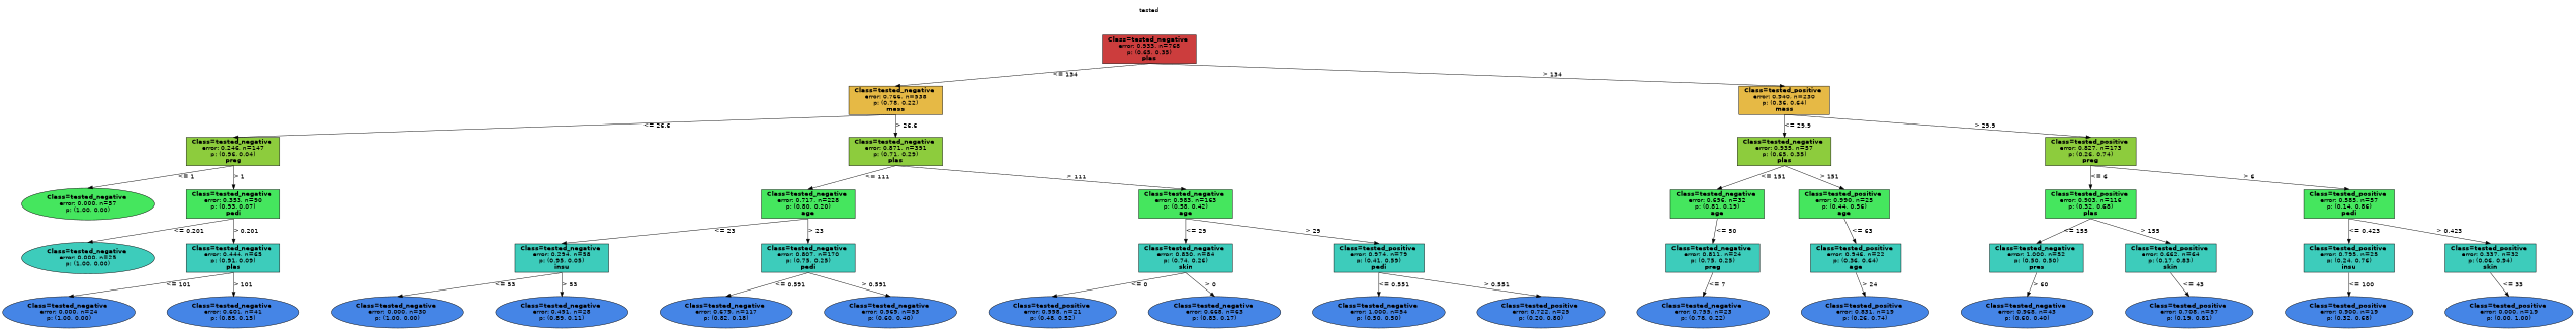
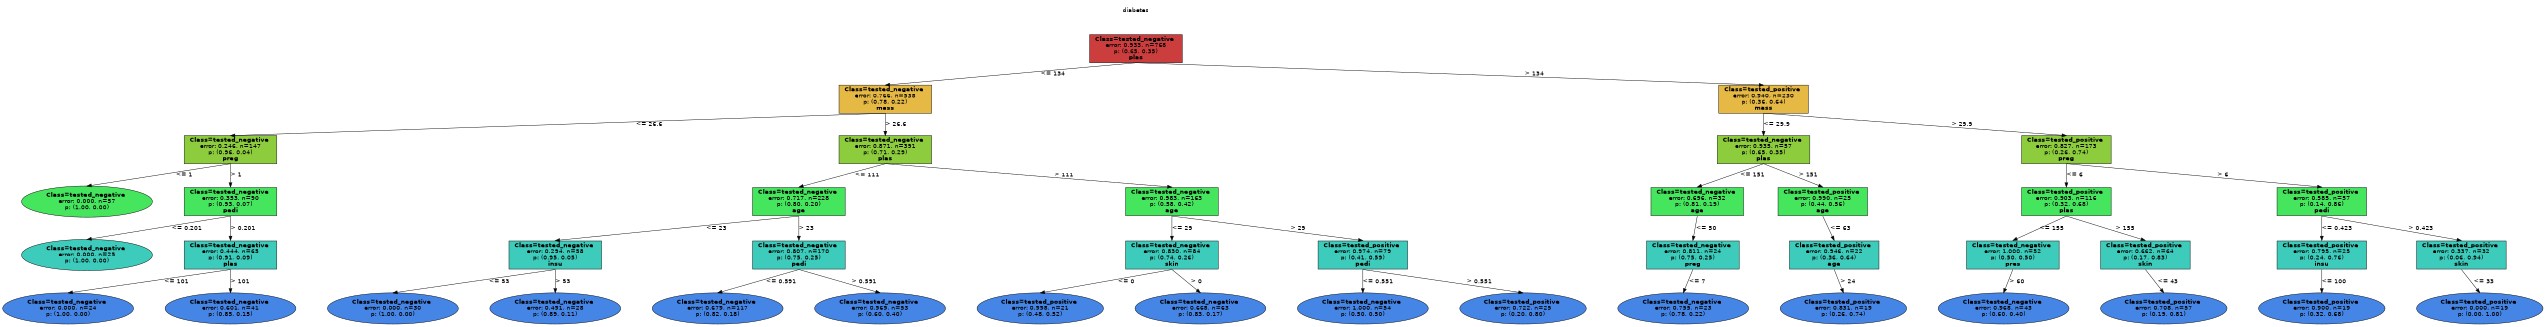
  digraph {
    nodesep=1
    ranksep=0.5
    splines=false
    node [color=black fillcolor="0.600 0.7 0.900" fontname=helvetica shape=rect style=filled]
    edge [fontname=helvetica headport=n tailport=s]
-   n1 [fillcolor=white label=tested shape=plaintext]
+   n1 [fillcolor=white label=diabetes shape=plaintext]
    n2 [fillcolor="0.000 0.7 0.800" label=<<b> Class=tested_negative </b> <br/> error: 0.933, n=768 <br/> p: (0.65, 0.35) <br/><b>plas</b>>]
    n3 [fillcolor="0.120 0.7 0.900" label=<<b> Class=tested_negative </b> <br/> error: 0.766, n=538 <br/> p: (0.78, 0.22) <br/><b>mass</b>>]
    n4 [fillcolor="0.120 0.7 0.900" label=<<b> Class=tested_positive </b> <br/> error: 0.940, n=230 <br/> p: (0.36, 0.64) <br/><b>mass</b>>]
    n5 [fillcolor="0.240 0.7 0.800" label=<<b> Class=tested_negative </b> <br/> error: 0.246, n=147 <br/> p: (0.96, 0.04) <br/><b>preg</b>>]
    n6 [fillcolor="0.240 0.7 0.800" label=<<b> Class=tested_negative </b> <br/> error: 0.871, n=391 <br/> p: (0.71, 0.29) <br/><b>plas</b>>]
    n7 [fillcolor="0.360 0.7 0.900" label=<<b> Class=tested_negative </b> <br/> error: 0.000, n=57 <br/> p: (1.00, 0.00) > shape=oval]
    n8 [fillcolor="0.360 0.7 0.900" label=<<b> Class=tested_negative </b> <br/> error: 0.353, n=90 <br/> p: (0.93, 0.07) <br/><b>pedi</b>>]
    n9 [fillcolor="0.480 0.7 0.800" label=<<b> Class=tested_negative </b> <br/> error: 0.000, n=25 <br/> p: (1.00, 0.00) > shape=oval]
    n10 [fillcolor="0.480 0.7 0.800" label=<<b> Class=tested_negative </b> <br/> error: 0.444, n=65 <br/> p: (0.91, 0.09) <br/><b>plas</b>>]
    n11 [label=<<b> Class=tested_negative </b> <br/> error: 0.000, n=24 <br/> p: (1.00, 0.00) > shape=oval]
    n12 [label=<<b> Class=tested_negative </b> <br/> error: 0.601, n=41 <br/> p: (0.85, 0.15) > shape=oval]
    n13 [fillcolor="0.360 0.7 0.900" label=<<b> Class=tested_negative </b> <br/> error: 0.717, n=228 <br/> p: (0.80, 0.20) <br/><b>age</b>>]
    n14 [fillcolor="0.360 0.7 0.900" label=<<b> Class=tested_negative </b> <br/> error: 0.983, n=163 <br/> p: (0.58, 0.42) <br/><b>age</b>>]
    n15 [fillcolor="0.480 0.7 0.800" label=<<b> Class=tested_negative </b> <br/> error: 0.294, n=58 <br/> p: (0.95, 0.05) <br/><b>insu</b>>]
    n16 [fillcolor="0.480 0.7 0.800" label=<<b> Class=tested_negative </b> <br/> error: 0.807, n=170 <br/> p: (0.75, 0.25) <br/><b>pedi</b>>]
    n17 [label=<<b> Class=tested_negative </b> <br/> error: 0.000, n=30 <br/> p: (1.00, 0.00) > shape=oval]
    n18 [label=<<b> Class=tested_negative </b> <br/> error: 0.491, n=28 <br/> p: (0.89, 0.11) > shape=oval]
    n19 [label=<<b> Class=tested_negative </b> <br/> error: 0.679, n=117 <br/> p: (0.82, 0.18) > shape=oval]
    n20 [label=<<b> Class=tested_negative </b> <br/> error: 0.969, n=53 <br/> p: (0.60, 0.40) > shape=oval]
    n21 [fillcolor="0.480 0.7 0.800" label=<<b> Class=tested_negative </b> <br/> error: 0.830, n=84 <br/> p: (0.74, 0.26) <br/><b>skin</b>>]
    n22 [fillcolor="0.480 0.7 0.800" label=<<b> Class=tested_positive </b> <br/> error: 0.974, n=79 <br/> p: (0.41, 0.59) <br/><b>pedi</b>>]
    n23 [label=<<b> Class=tested_positive </b> <br/> error: 0.998, n=21 <br/> p: (0.48, 0.52) > shape=oval]
    n24 [label=<<b> Class=tested_negative </b> <br/> error: 0.668, n=63 <br/> p: (0.83, 0.17) > shape=oval]
    n25 [label=<<b> Class=tested_negative </b> <br/> error: 1.000, n=54 <br/> p: (0.50, 0.50) > shape=oval]
    n26 [label=<<b> Class=tested_positive </b> <br/> error: 0.722, n=25 <br/> p: (0.20, 0.80) > shape=oval]
    n27 [fillcolor="0.240 0.7 0.800" label=<<b> Class=tested_negative </b> <br/> error: 0.935, n=57 <br/> p: (0.65, 0.35) <br/><b>plas</b>>]
    n28 [fillcolor="0.240 0.7 0.800" label=<<b> Class=tested_positive </b> <br/> error: 0.827, n=173 <br/> p: (0.26, 0.74) <br/><b>preg</b>>]
    n29 [fillcolor="0.360 0.7 0.900" label=<<b> Class=tested_negative </b> <br/> error: 0.696, n=32 <br/> p: (0.81, 0.19) <br/><b>age</b>>]
    n30 [fillcolor="0.360 0.7 0.900" label=<<b> Class=tested_positive </b> <br/> error: 0.990, n=25 <br/> p: (0.44, 0.56) <br/><b>age</b>>]
    n31 [fillcolor="0.480 0.7 0.800" label=<<b> Class=tested_negative </b> <br/> error: 0.811, n=24 <br/> p: (0.75, 0.25) <br/><b>preg</b>>]
    n32 [label=<<b> Class=tested_negative </b> <br/> error: 0.755, n=23 <br/> p: (0.78, 0.22) > shape=oval]
    n33 [fillcolor="0.480 0.7 0.800" label=<<b> Class=tested_positive </b> <br/> error: 0.946, n=22 <br/> p: (0.36, 0.64) <br/><b>age</b>>]
    n34 [label=<<b> Class=tested_positive </b> <br/> error: 0.831, n=19 <br/> p: (0.26, 0.74) > shape=oval]
    n35 [fillcolor="0.360 0.7 0.900" label=<<b> Class=tested_positive </b> <br/> error: 0.903, n=116 <br/> p: (0.32, 0.68) <br/><b>plas</b>>]
    n36 [fillcolor="0.360 0.7 0.900" label=<<b> Class=tested_positive </b> <br/> error: 0.585, n=57 <br/> p: (0.14, 0.86) <br/><b>pedi</b>>]
    n37 [fillcolor="0.480 0.7 0.800" label=<<b> Class=tested_negative </b> <br/> error: 1.000, n=52 <br/> p: (0.50, 0.50) <br/><b>pres</b>>]
    n38 [fillcolor="0.480 0.7 0.800" label=<<b> Class=tested_positive </b> <br/> error: 0.662, n=64 <br/> p: (0.17, 0.83) <br/><b>skin</b>>]
    n39 [label=<<b> Class=tested_negative </b> <br/> error: 0.968, n=43 <br/> p: (0.60, 0.40) > shape=oval]
    n40 [label=<<b> Class=tested_positive </b> <br/> error: 0.708, n=57 <br/> p: (0.19, 0.81) > shape=oval]
    n41 [fillcolor="0.480 0.7 0.800" label=<<b> Class=tested_positive </b> <br/> error: 0.795, n=25 <br/> p: (0.24, 0.76) <br/><b>insu</b>>]
    n42 [fillcolor="0.480 0.7 0.800" label=<<b> Class=tested_positive </b> <br/> error: 0.337, n=32 <br/> p: (0.06, 0.94) <br/><b>skin</b>>]
    n43 [label=<<b> Class=tested_positive </b> <br/> error: 0.900, n=19 <br/> p: (0.32, 0.68) > shape=oval]
    n44 [label=<<b> Class=tested_positive </b> <br/> error: 0.000, n=19 <br/> p: (0.00, 1.00) > shape=oval]
    n1 -> n2 [style=invis]
    n2 -> n3 [label="<= 134"]
    n2 -> n4 [label="> 134"]
    n3 -> n5 [label="<= 26.6"]
    n3 -> n6 [label="> 26.6"]
    n4 -> n27 [label="<= 29.9"]
    n4 -> n28 [label="> 29.9"]
    n5 -> n7 [label="<= 1"]
    n5 -> n8 [label="> 1"]
    n6 -> n13 [label="<= 111"]
    n6 -> n14 [label="> 111"]
    n8 -> n9 [label="<= 0.201"]
    n8 -> n10 [label="> 0.201"]
    n10 -> n11 [label="<= 101"]
    n10 -> n12 [label="> 101"]
    n13 -> n15 [label="<= 23"]
    n13 -> n16 [label="> 23"]
    n14 -> n21 [label="<= 29"]
    n14 -> n22 [label="> 29"]
    n15 -> n17 [label="<= 53"]
    n15 -> n18 [label="> 53"]
    n16 -> n19 [label="<= 0.591"]
    n16 -> n20 [label="> 0.591"]
    n21 -> n23 [label="<= 0"]
    n21 -> n24 [label="> 0"]
    n22 -> n25 [label="<= 0.551"]
    n22 -> n26 [label="> 0.551"]
    n27 -> n29 [label="<= 151"]
    n27 -> n30 [label="> 151"]
    n28 -> n35 [label="<= 6"]
    n28 -> n36 [label="> 6"]
    n29 -> n31 [label="<= 50"]
    n30 -> n33 [label="<= 63"]
    n31 -> n32 [label="<= 7"]
    n33 -> n34 [label="> 24"]
    n35 -> n37 [label="<= 155"]
    n35 -> n38 [label="> 155"]
    n36 -> n41 [label="<= 0.423"]
    n36 -> n42 [label="> 0.423"]
    n37 -> n39 [label="> 60"]
    n38 -> n40 [label="<= 43"]
    n41 -> n43 [label="<= 100"]
    n42 -> n44 [label="<= 33"]
  }
